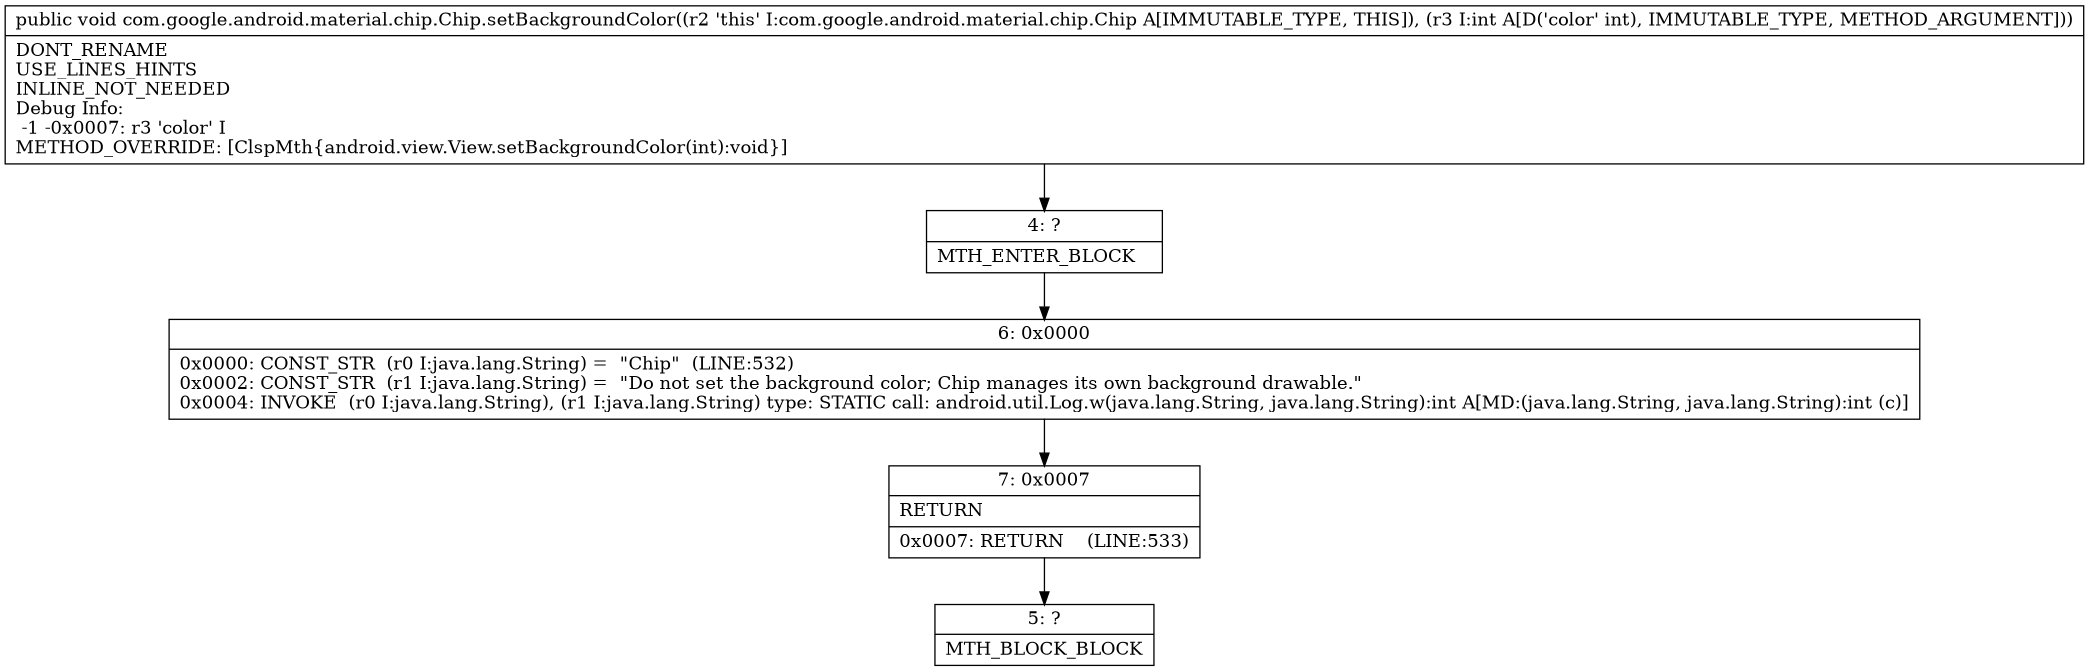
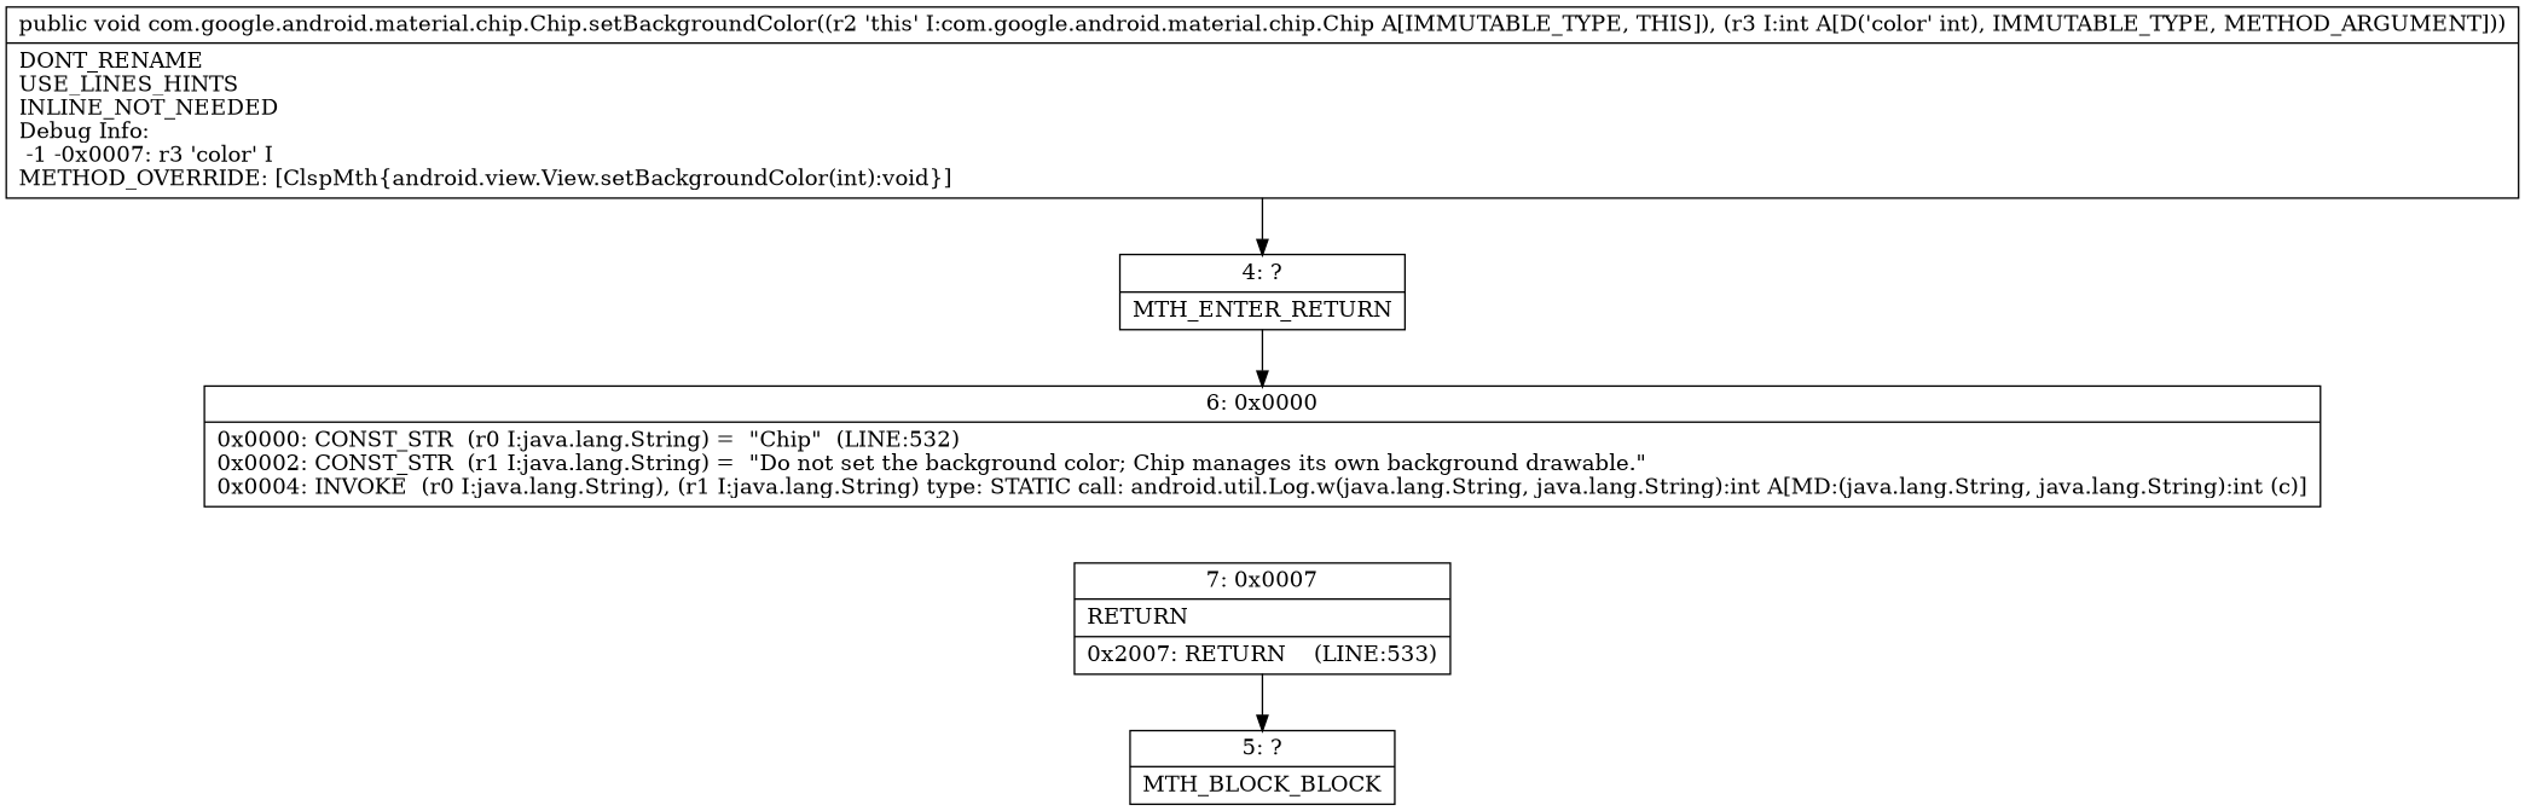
  digraph {
    node [shape=record]
-   n1 [label="{4\:\ ?|MTH_ENTER_BLOCK\l}"]
+   n1 [label="{4\:\ ?|MTH_ENTER_RETURN\l}"]
    n2 [label="{6\:\ 0x0000|0x0000: CONST_STR  (r0 I:java.lang.String) =  \"Chip\"  (LINE:532)\l0x0002: CONST_STR  (r1 I:java.lang.String) =  \"Do not set the background color; Chip manages its own background drawable.\" \l0x0004: INVOKE  (r0 I:java.lang.String), (r1 I:java.lang.String) type: STATIC call: android.util.Log.w(java.lang.String, java.lang.String):int A[MD:(java.lang.String, java.lang.String):int (c)]\l}"]
-   n3 [label="{7\:\ 0x0007|RETURN\l|0x0007: RETURN    (LINE:533)\l}"]
+   n3 [label="{7\:\ 0x0007|RETURN\l|0x2007: RETURN    (LINE:533)\l}"]
    n4 [label="{5\:\ ?|MTH_BLOCK_BLOCK\l}"]
    n5 [label="{public void com.google.android.material.chip.Chip.setBackgroundColor((r2 'this' I:com.google.android.material.chip.Chip A[IMMUTABLE_TYPE, THIS]), (r3 I:int A[D('color' int), IMMUTABLE_TYPE, METHOD_ARGUMENT]))  | DONT_RENAME\lUSE_LINES_HINTS\lINLINE_NOT_NEEDED\lDebug Info:\l  \-1 \-0x0007: r3 'color' I\lMETHOD_OVERRIDE: [ClspMth\{android.view.View.setBackgroundColor(int):void\}]\l}"]
    n1 -> n2
-   n2 -> n3
    n3 -> n4
    n5 -> n1
  }
